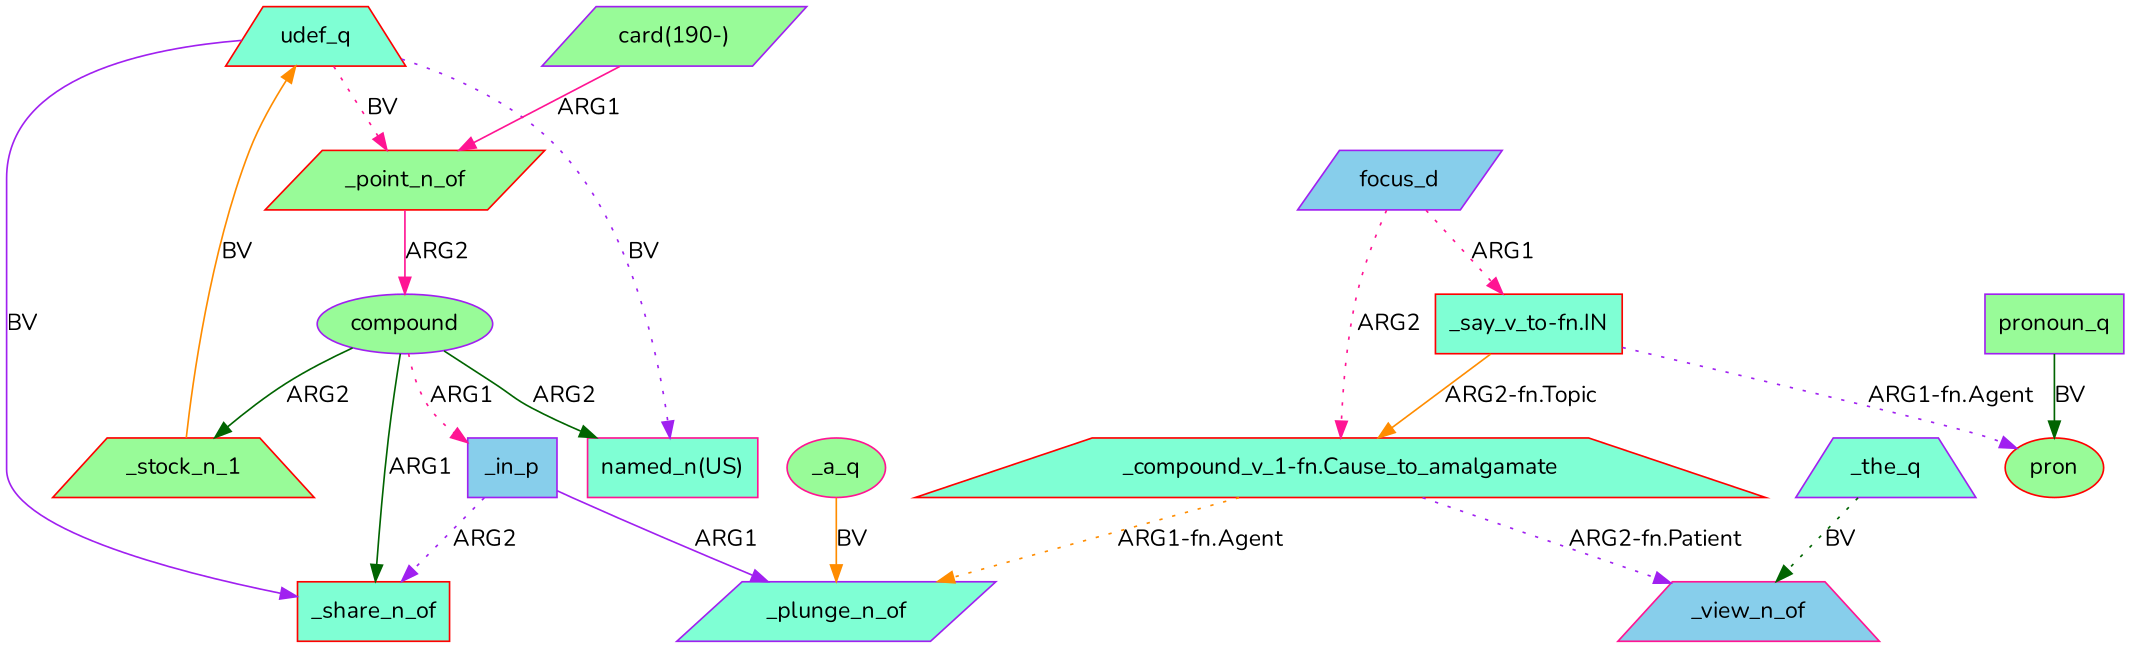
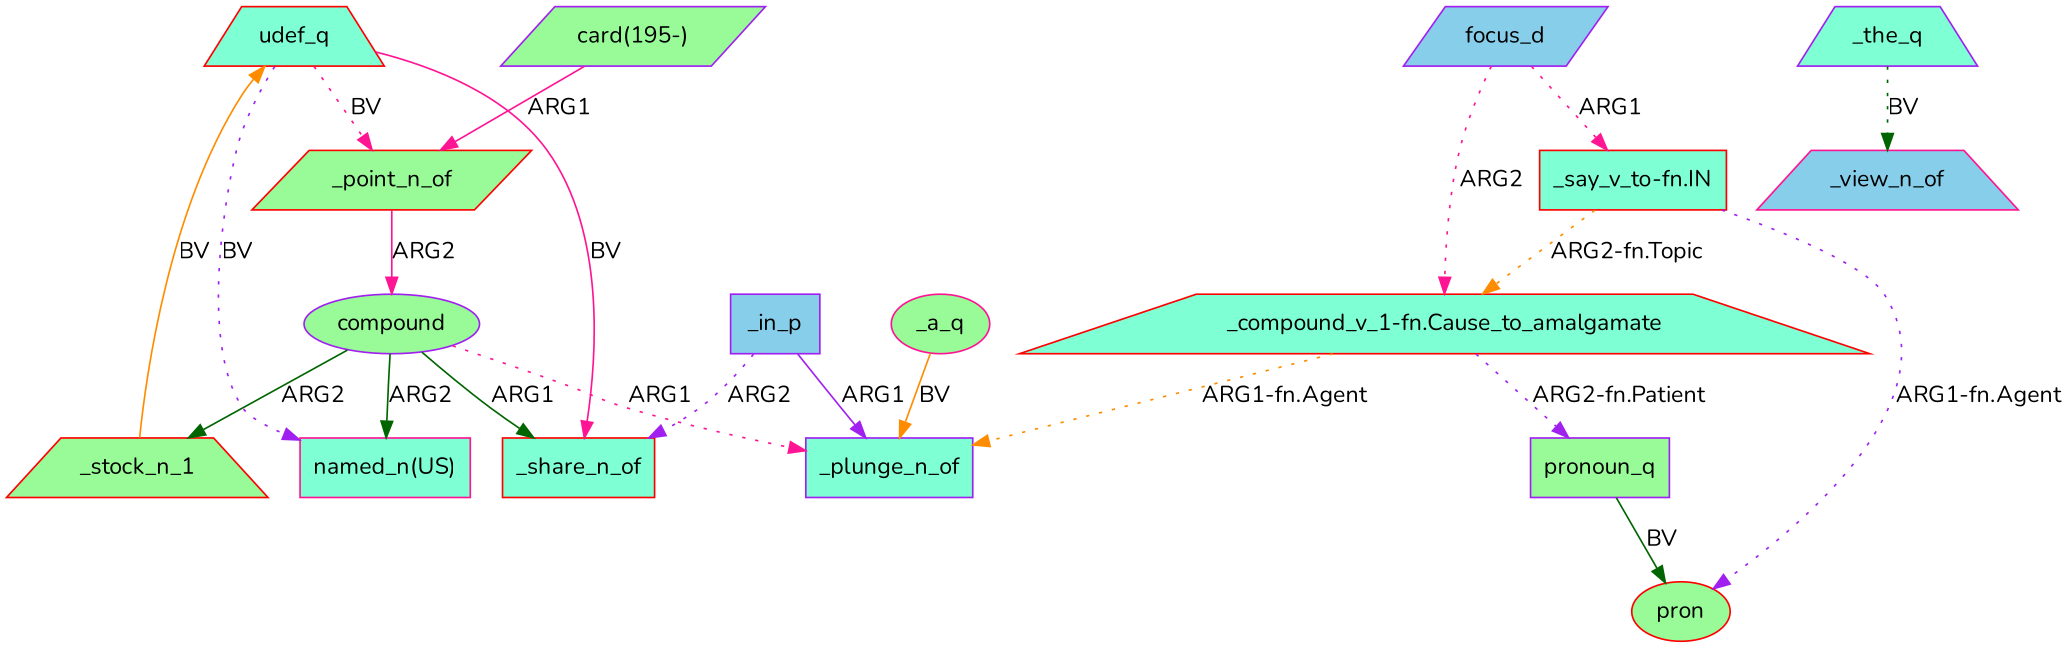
  digraph {
    fontname=Nunito
    node [color=red fillcolor=aquamarine fontname=Nunito shape=box style=filled]
    edge [color=deeppink fontname=Nunito style=solid]
    udef_q [shape=trapezium]
    "named_n(US)" [color=deeppink]
    _share_n_of
    _point_n_of [fillcolor=palegreen shape=parallelogram]
    _stock_n_1 [fillcolor=palegreen shape=trapezium]
    compound [color=purple fillcolor=palegreen shape=ellipse]
    _a_q [color=deeppink fillcolor=palegreen shape=ellipse]
-   _plunge_n_of [color=purple shape=parallelogram]
+   _plunge_n_of [color=purple]
    _in_p [color=purple fillcolor=skyblue]
    focus_d [color=purple fillcolor=skyblue shape=parallelogram]
    "_compound_v_1-fn.Cause_to_amalgamate" [shape=trapezium]
    "_say_v_to-fn.IN"
    _view_n_of [color=deeppink fillcolor=skyblue shape=trapezium]
    pron [fillcolor=palegreen shape=ellipse]
    pronoun_q [color=purple fillcolor=palegreen]
    _the_q [color=purple shape=trapezium]
-   "card(190-)" [color=purple fillcolor=palegreen shape=parallelogram]
+   "card(190-)" [color=purple fillcolor=palegreen shape=parallelogram label="card(195-)"]
    udef_q -> "named_n(US)" [color=purple label=BV style=dotted]
-   udef_q -> _share_n_of [color=purple label=BV]
+   udef_q -> _share_n_of [label=BV]
    udef_q -> _point_n_of [label=BV style=dotted]
    _point_n_of -> compound [label=ARG2]
    _stock_n_1 -> udef_q [color=darkorange label=BV]
    compound -> "named_n(US)" [color=darkgreen label=ARG2]
    compound -> _share_n_of [color=darkgreen label=ARG1]
    compound -> _stock_n_1 [color=darkgreen label=ARG2]
-   compound -> _in_p [label=ARG1 style=dotted]
+   compound -> _plunge_n_of [label=ARG1 style=dotted]
    _a_q -> _plunge_n_of [color=darkorange label=BV]
    _in_p -> _share_n_of [color=purple label=ARG2 style=dotted]
    _in_p -> _plunge_n_of [color=purple label=ARG1]
    focus_d -> "_compound_v_1-fn.Cause_to_amalgamate" [label=ARG2 style=dotted]
    focus_d -> "_say_v_to-fn.IN" [label=ARG1 style=dotted]
    "_compound_v_1-fn.Cause_to_amalgamate" -> _plunge_n_of [color=darkorange label="ARG1-fn.Agent" style=dotted]
-   "_compound_v_1-fn.Cause_to_amalgamate" -> _view_n_of [color=purple label="ARG2-fn.Patient" style=dotted]
-   "_say_v_to-fn.IN" -> "_compound_v_1-fn.Cause_to_amalgamate" [color=darkorange label="ARG2-fn.Topic"]
+   "_compound_v_1-fn.Cause_to_amalgamate" -> pronoun_q [color=purple label="ARG2-fn.Patient" style=dotted]
+   "_say_v_to-fn.IN" -> "_compound_v_1-fn.Cause_to_amalgamate" [color=darkorange label="ARG2-fn.Topic" style=dotted]
    "_say_v_to-fn.IN" -> pron [color=purple label="ARG1-fn.Agent" style=dotted]
    pronoun_q -> pron [color=darkgreen label=BV]
    _the_q -> _view_n_of [color=darkgreen label=BV style=dotted]
    "card(190-)" -> _point_n_of [label=ARG1]
  }
